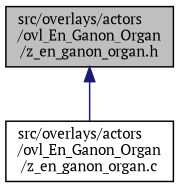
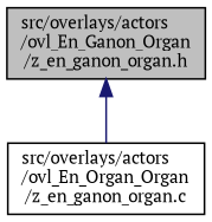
  digraph {
    fontname="PT Serif"
    node [color=black fontname="PT Serif" fontsize=10 shape=record style=filled]
    n1 [fillcolor=grey75 fontcolor=black height=0.2 label="src/overlays/actors\l/ovl_En_Ganon_Organ\l/z_en_ganon_organ.h" width=0.4]
-   n2 [fillcolor=white height=0.2 label="src/overlays/actors\l/ovl_En_Ganon_Organ\l/z_en_ganon_organ.c" width=0.4]
+   n2 [fillcolor=white height=0.2 label="src/overlays/actors\l/ovl_En_Organ_Organ\l/z_en_ganon_organ.c" width=0.4]
    n1 -> n2 [color=midnightblue dir=back fontname="PT Serif" fontsize=10 labelfontname=Helvetica labelfontsize=10 style=solid]
  }
